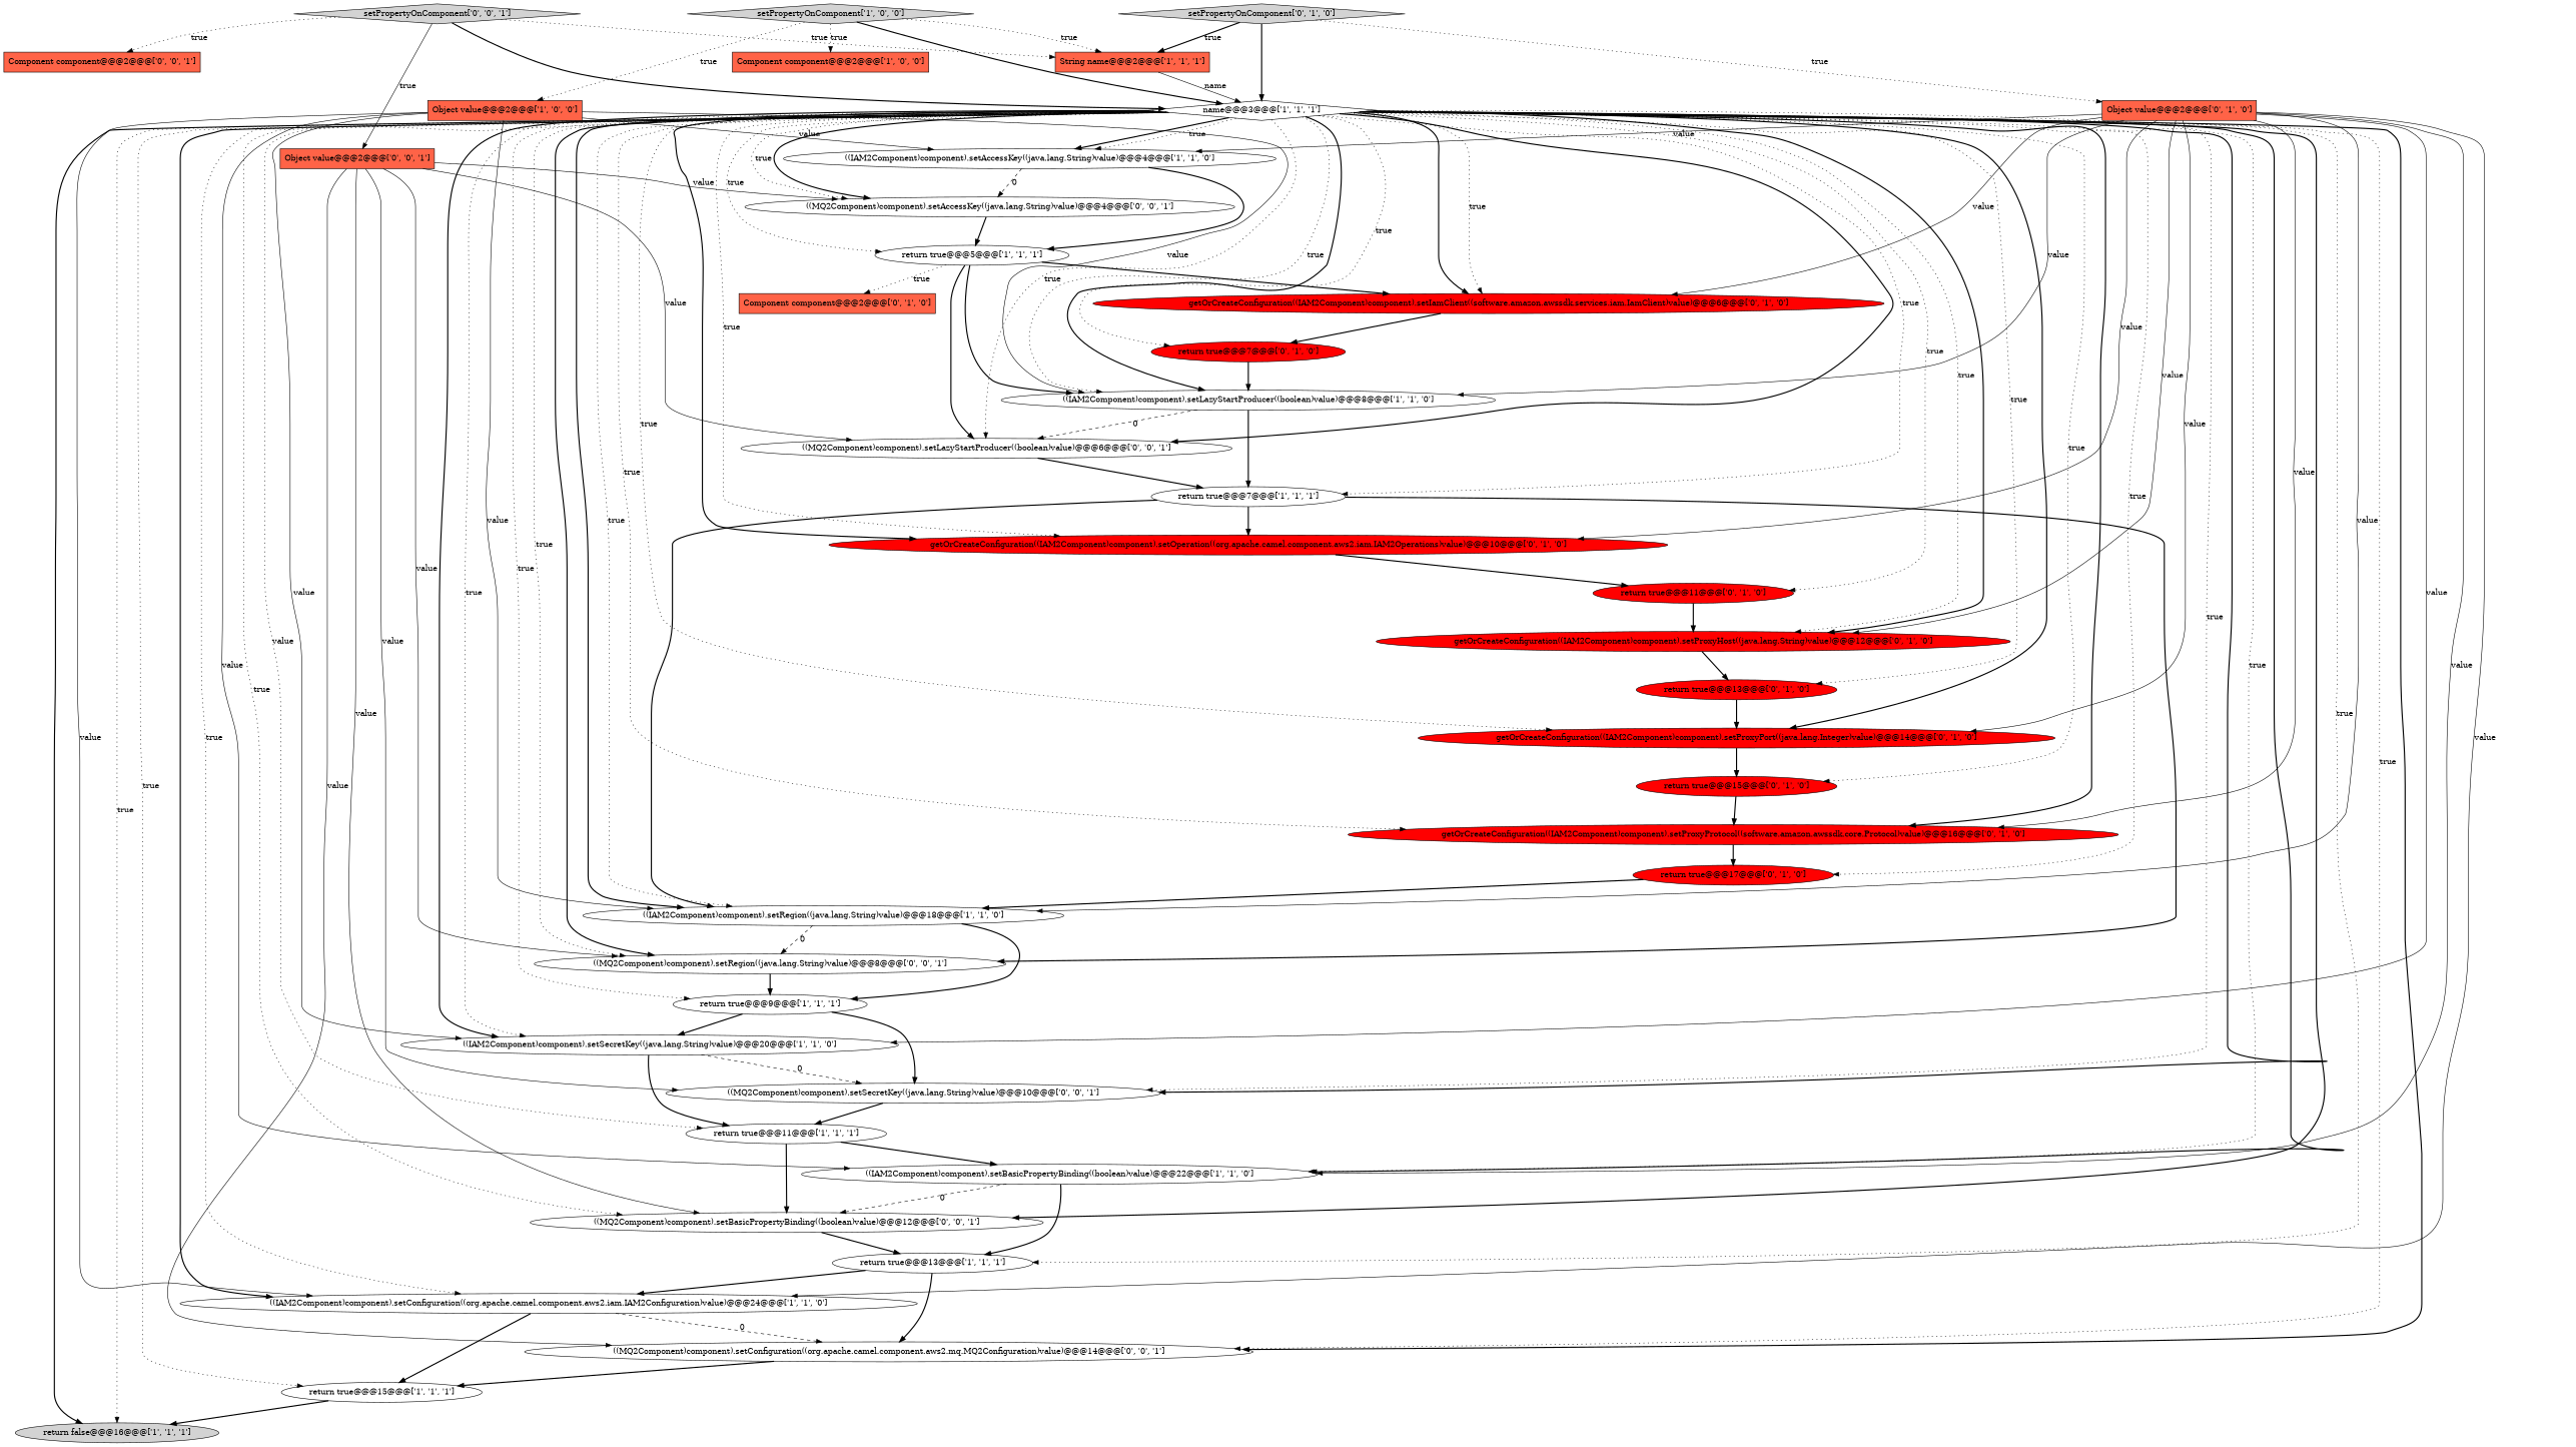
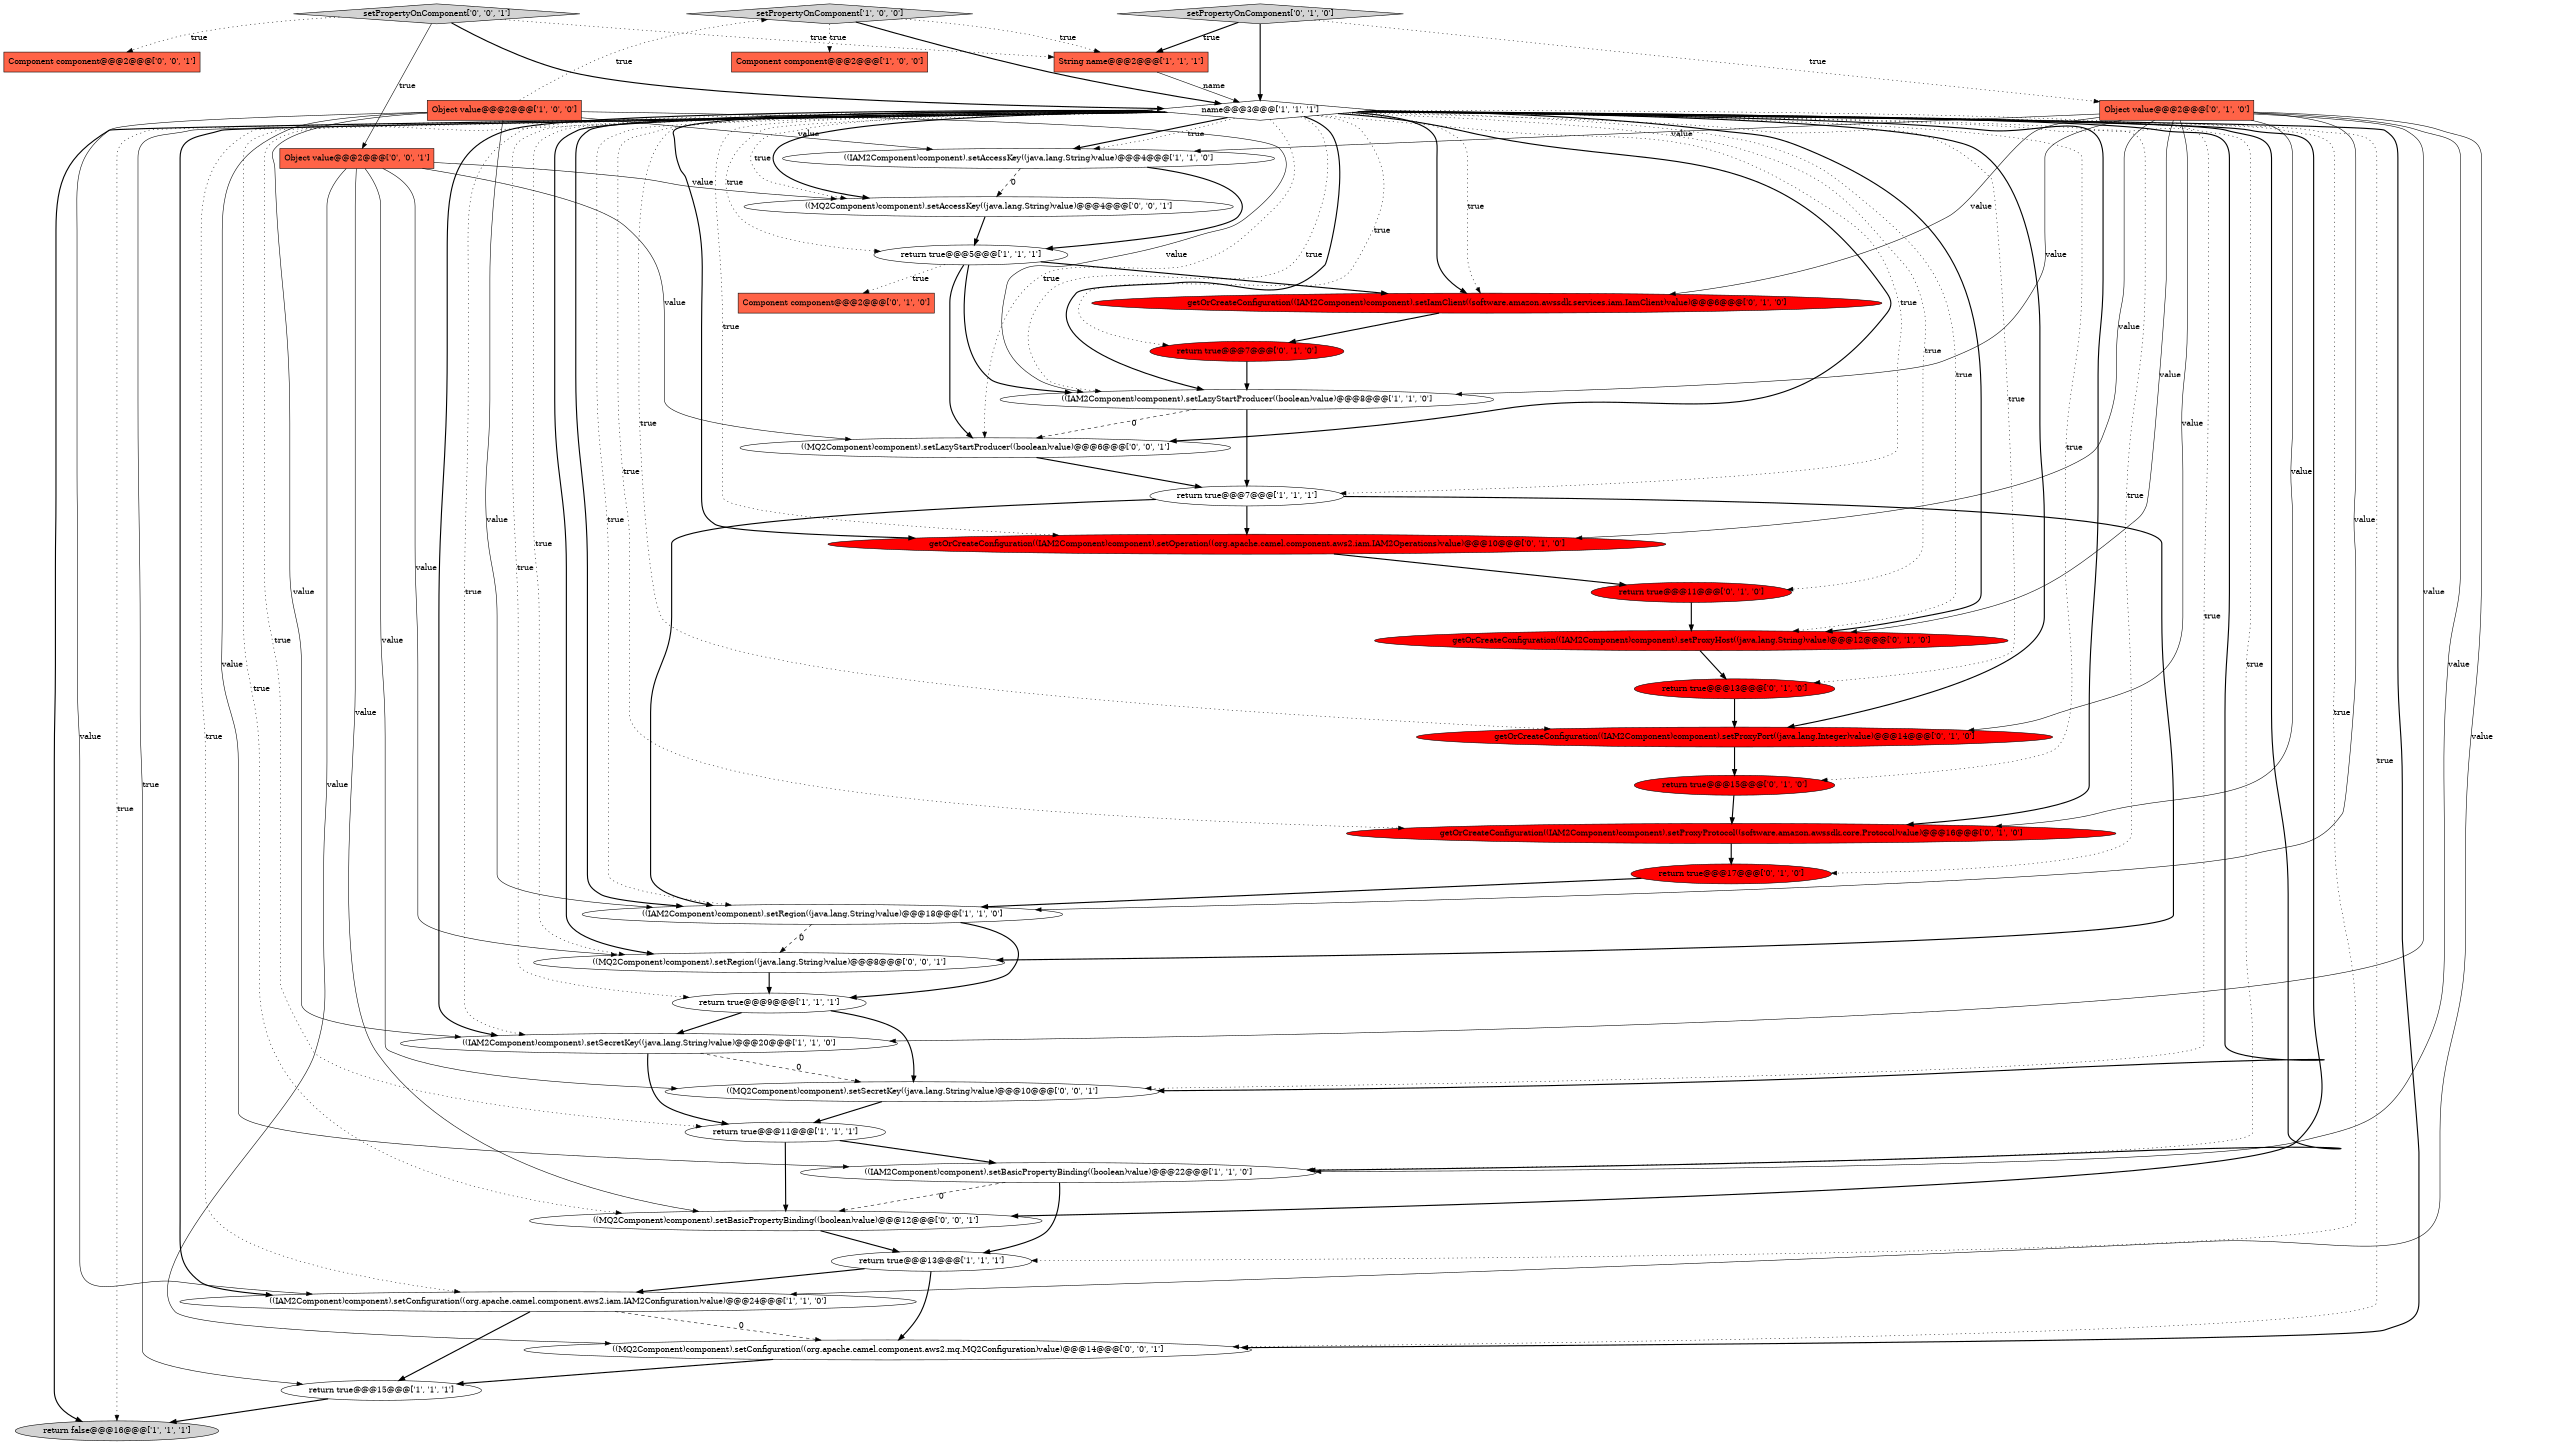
  digraph {
    node [fillcolor=white shape=ellipse style=filled]
    edge [style=bold]
    n1 [fillcolor=lightgray label="setPropertyOnComponent['0', '1', '0']" shape=diamond]
    n2 [label="name@@@3@@@['1', '1', '1']" shape=diamond]
    n3 [fillcolor=tomato label="Object value@@@2@@@['0', '1', '0']" shape=box]
    n4 [fillcolor=tomato label="String name@@@2@@@['1', '1', '1']" shape=box]
    n5 [label="((IAM2Component)component).setAccessKey((java.lang.String)value)@@@4@@@['1', '1', '0']"]
    n6 [label="return true@@@5@@@['1', '1', '1']"]
    n7 [label="((MQ2Component)component).setAccessKey((java.lang.String)value)@@@4@@@['0', '0', '1']"]
    n8 [fillcolor=red label="return true@@@11@@@['0', '1', '0']"]
    n9 [fillcolor=red label="getOrCreateConfiguration((IAM2Component)component).setProxyHost((java.lang.String)value)@@@12@@@['0', '1', '0']"]
    n10 [label="((IAM2Component)component).setRegion((java.lang.String)value)@@@18@@@['1', '1', '0']"]
    n11 [label="((IAM2Component)component).setBasicPropertyBinding((boolean)value)@@@22@@@['1', '1', '0']"]
    n12 [fillcolor=red label="getOrCreateConfiguration((IAM2Component)component).setOperation((org.apache.camel.component.aws2.iam.IAM2Operations)value)@@@10@@@['0', '1', '0']"]
    n13 [fillcolor=red label="return true@@@17@@@['0', '1', '0']"]
    n14 [label="return true@@@9@@@['1', '1', '1']"]
    n15 [label="((MQ2Component)component).setSecretKey((java.lang.String)value)@@@10@@@['0', '0', '1']"]
    n16 [label="((IAM2Component)component).setSecretKey((java.lang.String)value)@@@20@@@['1', '1', '0']"]
    n17 [label="return true@@@13@@@['1', '1', '1']"]
    n18 [fillcolor=red label="return true@@@7@@@['0', '1', '0']"]
    n19 [label="((MQ2Component)component).setRegion((java.lang.String)value)@@@8@@@['0', '0', '1']"]
    n20 [fillcolor=lightgray label="return false@@@16@@@['1', '1', '1']"]
    n21 [label="return true@@@11@@@['1', '1', '1']"]
    n22 [fillcolor=red label="getOrCreateConfiguration((IAM2Component)component).setProxyPort((java.lang.Integer)value)@@@14@@@['0', '1', '0']"]
    n23 [fillcolor=red label="getOrCreateConfiguration((IAM2Component)component).setIamClient((software.amazon.awssdk.services.iam.IamClient)value)@@@6@@@['0', '1', '0']"]
    n24 [label="return true@@@15@@@['1', '1', '1']"]
    n25 [label="((MQ2Component)component).setBasicPropertyBinding((boolean)value)@@@12@@@['0', '0', '1']"]
    n26 [fillcolor=red label="return true@@@15@@@['0', '1', '0']"]
    n27 [fillcolor=red label="getOrCreateConfiguration((IAM2Component)component).setProxyProtocol((software.amazon.awssdk.core.Protocol)value)@@@16@@@['0', '1', '0']"]
    n28 [label="return true@@@7@@@['1', '1', '1']"]
    n29 [label="((MQ2Component)component).setLazyStartProducer((boolean)value)@@@6@@@['0', '0', '1']"]
    n30 [label="((IAM2Component)component).setLazyStartProducer((boolean)value)@@@8@@@['1', '1', '0']"]
    n31 [label="((IAM2Component)component).setConfiguration((org.apache.camel.component.aws2.iam.IAM2Configuration)value)@@@24@@@['1', '1', '0']"]
    n32 [label="((MQ2Component)component).setConfiguration((org.apache.camel.component.aws2.mq.MQ2Configuration)value)@@@14@@@['0', '0', '1']"]
    n33 [fillcolor=red label="return true@@@13@@@['0', '1', '0']"]
    n34 [fillcolor=tomato label="Component component@@@2@@@['0', '1', '0']" shape=box]
    n35 [fillcolor=lightgray label="setPropertyOnComponent['0', '0', '1']" shape=diamond]
    n36 [fillcolor=tomato label="Object value@@@2@@@['0', '0', '1']" shape=box]
    n37 [fillcolor=tomato label="Component component@@@2@@@['0', '0', '1']" shape=box]
    n38 [fillcolor=tomato label="Component component@@@2@@@['1', '0', '0']" shape=box]
    n39 [fillcolor=tomato label="Object value@@@2@@@['1', '0', '0']" shape=box]
    n40 [fillcolor=lightgray label="setPropertyOnComponent['1', '0', '0']" shape=diamond]
    n1 -> n2
    n1 -> n3 [label=true style=dotted]
    n1 -> n4 [label=true]
    n2 -> n5
    n2 -> n5 [label=true style=dotted]
    n2 -> n6 [label=true style=dotted]
    n2 -> n7
    n2 -> n7 [label=true style=dotted]
    n2 -> n8 [label=true style=dotted]
    n2 -> n9 [label=true style=dotted]
    n2 -> n9
    n2 -> n10
    n2 -> n10 [label=true style=dotted]
    n2 -> n11 [label=true style=dotted]
    n2 -> n11
    n2 -> n12
    n2 -> n12 [label=true style=dotted]
    n2 -> n13 [label=true style=dotted]
    n2 -> n14 [label=true style=dotted]
    n2 -> n15 [label=true style=dotted]
    n2 -> n15
    n2 -> n16 [label=true style=dotted]
    n2 -> n16
    n2 -> n17 [label=true style=dotted]
    n2 -> n18 [label=true style=dotted]
    n2 -> n19
    n2 -> n19 [label=true style=dotted]
    n2 -> n20
    n2 -> n20 [label=true style=dotted]
-   n2 -> n21 [label=value style=dotted]
+   n2 -> n21 [label=true style=dotted]
    n2 -> n22 [label=true style=dotted]
    n2 -> n22
    n2 -> n23 [label=true style=dotted]
    n2 -> n23
-   n2 -> n24 [label=true style=dotted]
+   n2 -> n24 [label=true style=solid]
    n2 -> n25 [label=true style=dotted]
    n2 -> n25
    n2 -> n26 [label=true style=dotted]
    n2 -> n27 [label=true style=dotted]
    n2 -> n27
    n2 -> n28 [label=true style=dotted]
    n2 -> n29 [label=true style=dotted]
    n2 -> n29
    n2 -> n30 [label=true style=dotted]
    n2 -> n30
    n2 -> n31
    n2 -> n31 [label=true style=dotted]
    n2 -> n32
    n2 -> n32 [label=true style=dotted]
    n2 -> n33 [label=true style=dotted]
    n3 -> n5 [label=value style=solid]
    n3 -> n9 [label=value style=solid]
    n3 -> n10 [label=value style=solid]
    n3 -> n11 [label=value style=solid]
    n3 -> n12 [label=value style=solid]
    n3 -> n16 [label=value style=solid]
    n3 -> n22 [label=value style=solid]
    n3 -> n23 [label=value style=solid]
    n3 -> n27 [label=value style=solid]
    n3 -> n30 [label=value style=solid]
    n3 -> n31 [label=value style=solid]
    n4 -> n2 [label=name style=solid]
    n5 -> n6
    n5 -> n7 [label=0 style=dashed]
    n6 -> n23
    n6 -> n29
    n6 -> n30
    n6 -> n34 [label=true style=dotted]
    n7 -> n6
    n8 -> n9
    n9 -> n33
    n10 -> n14
    n10 -> n19 [label=0 style=dashed]
    n11 -> n17
    n11 -> n25 [label=0 style=dashed]
    n12 -> n8
    n13 -> n10
    n14 -> n15
    n14 -> n16
    n15 -> n21
    n16 -> n15 [label=0 style=dashed]
    n16 -> n21
    n17 -> n31
    n17 -> n32
    n18 -> n30
    n19 -> n14
    n21 -> n11
    n21 -> n25
    n22 -> n26
    n23 -> n18
    n24 -> n20
    n25 -> n17
    n26 -> n27
    n27 -> n13
    n28 -> n10
    n28 -> n12
    n28 -> n19
    n29 -> n28
    n30 -> n28
    n30 -> n29 [label=0 style=dashed]
    n31 -> n24
    n31 -> n32 [label=0 style=dashed]
    n32 -> n24
    n33 -> n22
    n35 -> n2
    n35 -> n4 [label=true style=dotted]
    n35 -> n36 [label=true style=solid]
    n35 -> n37 [label=true style=dotted]
    n36 -> n7 [label=value style=solid]
    n36 -> n15 [label=value style=solid]
    n36 -> n19 [label=value style=solid]
    n36 -> n25 [label=value style=solid]
    n36 -> n29 [label=value style=solid]
    n36 -> n32 [label=value style=solid]
    n39 -> n5 [label=value style=solid]
    n39 -> n10 [label=value style=solid]
    n39 -> n11 [label=value style=solid]
    n39 -> n16 [label=value style=solid]
    n39 -> n30 [label=value style=solid]
    n39 -> n31 [label=value style=solid]
    n40 -> n2
    n40 -> n4 [label=true style=dotted]
    n40 -> n38 [label=true style=dotted]
-   n40 -> n39 [label=true style=dotted]
+   n39 -> n40 [label=true style=dotted]
  }
